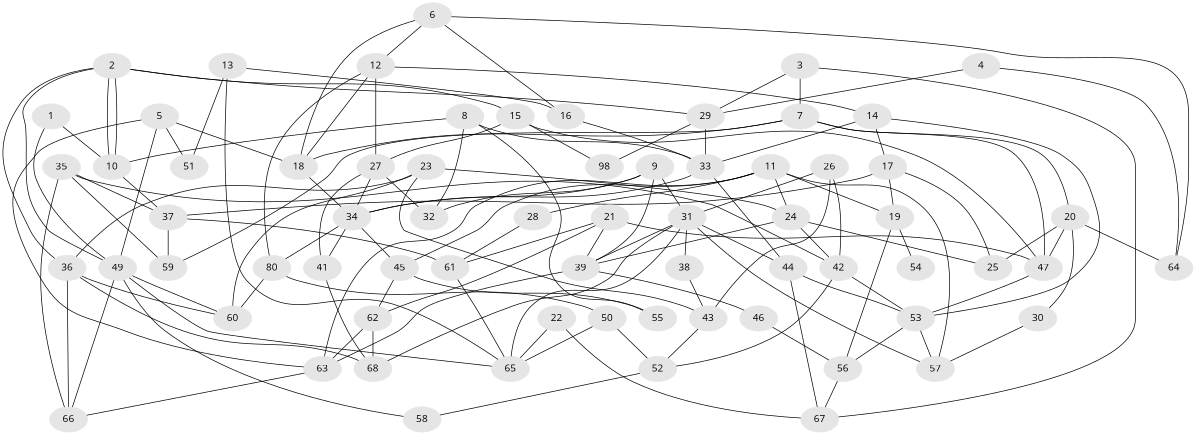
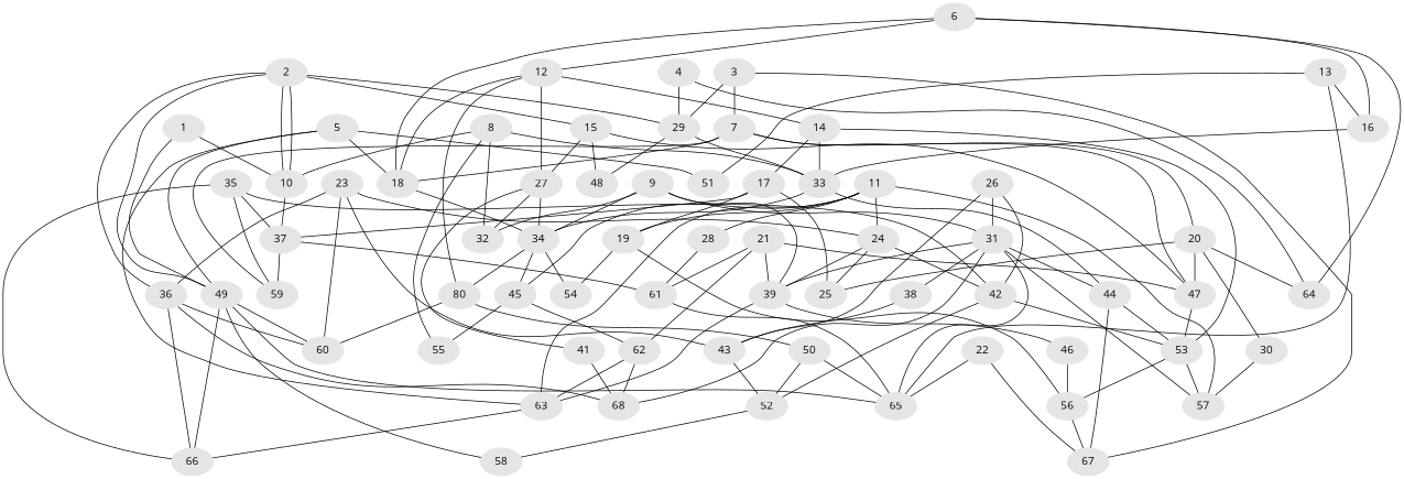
  graph {
    fontname="Open Sans"
    node [color=gray90 fontname="Open Sans" style=filled]
    edge [fontname="Open Sans"]
    1
    10
    49
    37
    65
    60
    66
    58
    2
    15
    29
    36
    47
    27
-   48 [label=98]
+   48
    33
    68
    3
    7
    67
    18
    20
    59
    4
    64
    5
    51
    63
    34
    6
    12
    16
    14
    n34 [label=80]
    25
    30
    53
    8
    32
    55
    44
    9
    31
    39
    57
    38
    45
    54
    46
    61
    11
    19
    24
    28
    56
    42
    62
    17
    41
    50
    13
    21
    22
    23
    43
    52
    26
    35
    1 -- 10
    1 -- 49
    10 -- 37
    49 -- 65
    49 -- 60
    49 -- 66
    49 -- 58
    37 -- 59
    37 -- 61
    2 -- 10
    2 -- 10
    2 -- 49
    2 -- 15
    2 -- 29
    2 -- 36
    15 -- 47
    15 -- 27
    15 -- 48
    29 -- 48
    29 -- 33
    36 -- 60
    36 -- 66
    36 -- 68
    47 -- 53
    27 -- 34
    27 -- 32
    27 -- 41
    33 -- 34
    33 -- 44
    3 -- 29
    3 -- 7
    3 -- 67
    7 -- 47
    7 -- 18
    7 -- 20
    7 -- 59
    18 -- 34
    20 -- 47
    20 -- 64
    20 -- 25
    20 -- 30
    4 -- 29
    4 -- 64
    5 -- 49
    5 -- 18
    5 -- 51
    5 -- 63
    63 -- 66
    34 -- n34
    34 -- 45
-   34 -- 41
+   34 -- 54
    6 -- 18
    6 -- 64
    6 -- 12
    6 -- 16
    12 -- 27
    12 -- 18
    12 -- 14
    12 -- n34
    16 -- 33
    14 -- 33
    14 -- 53
    14 -- 17
    n34 -- 60
    n34 -- 50
    30 -- 57
    53 -- 57
    53 -- 56
    8 -- 10
    8 -- 33
    8 -- 32
    8 -- 55
    44 -- 67
    44 -- 53
    9 -- 34
    9 -- 32
    9 -- 31
    9 -- 39
    31 -- 65
    31 -- 68
    31 -- 44
    31 -- 39
    31 -- 57
    31 -- 38
    39 -- 63
    39 -- 46
    38 -- 43
    45 -- 55
    45 -- 62
    46 -- 56
    61 -- 65
    11 -- 63
    11 -- 57
    11 -- 45
    11 -- 19
    11 -- 24
    11 -- 28
    19 -- 54
    19 -- 56
    24 -- 25
    24 -- 39
    24 -- 42
    28 -- 61
    56 -- 67
    42 -- 53
    42 -- 52
    62 -- 68
    62 -- 63
    17 -- 37
    17 -- 25
    17 -- 19
    41 -- 68
    50 -- 65
    50 -- 52
    13 -- 65
    13 -- 51
    13 -- 16
    21 -- 47
    21 -- 39
    21 -- 61
    21 -- 62
    22 -- 65
    22 -- 67
    23 -- 60
    23 -- 36
    23 -- 24
    23 -- 43
    43 -- 52
    52 -- 58
    26 -- 31
    26 -- 42
    26 -- 43
    35 -- 37
    35 -- 66
    35 -- 59
    35 -- 42
  }
